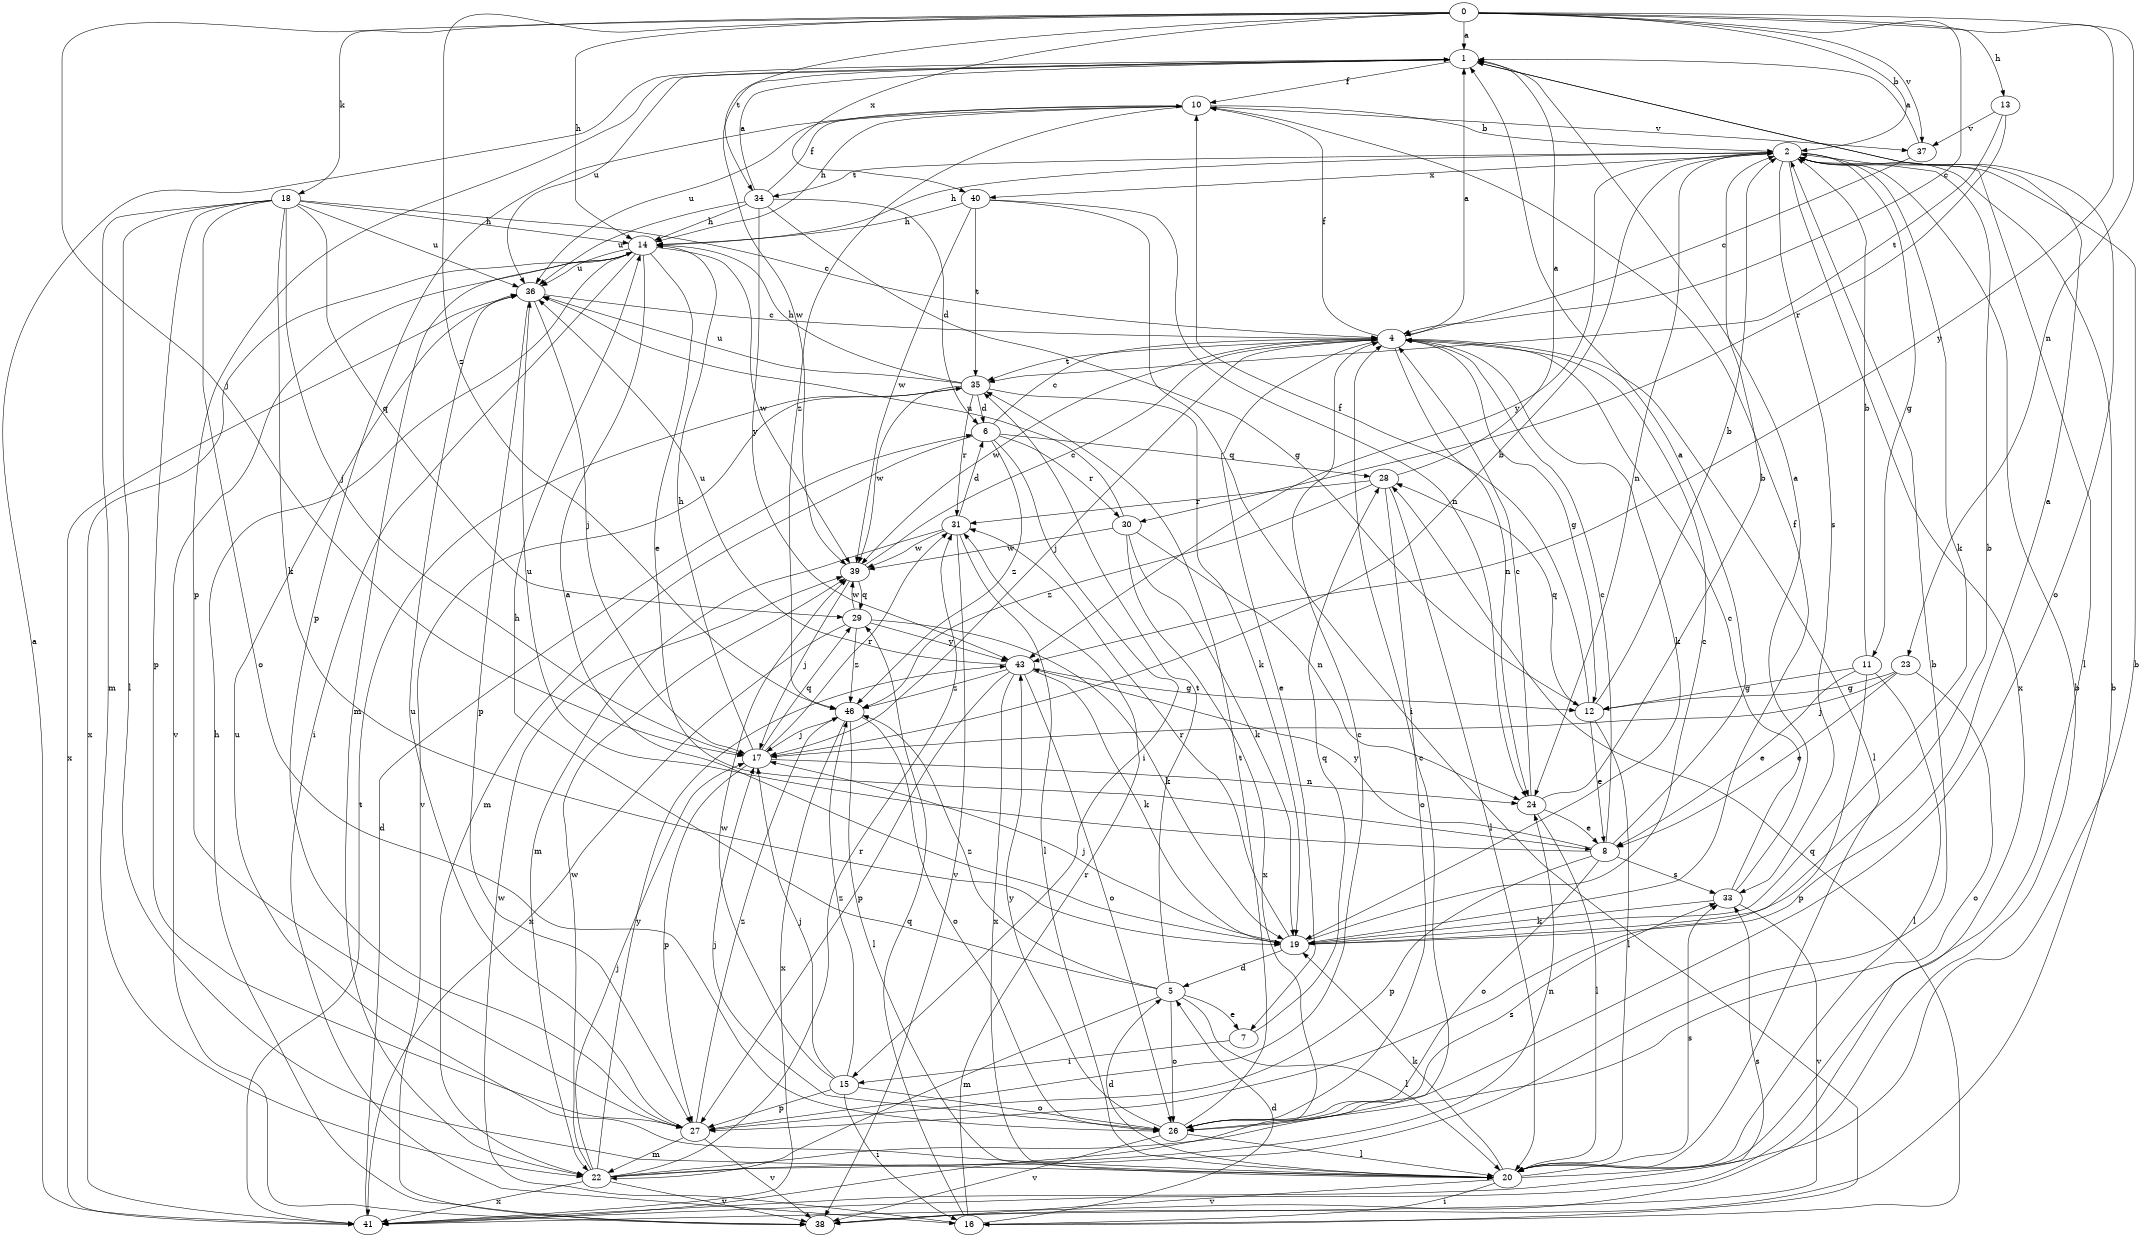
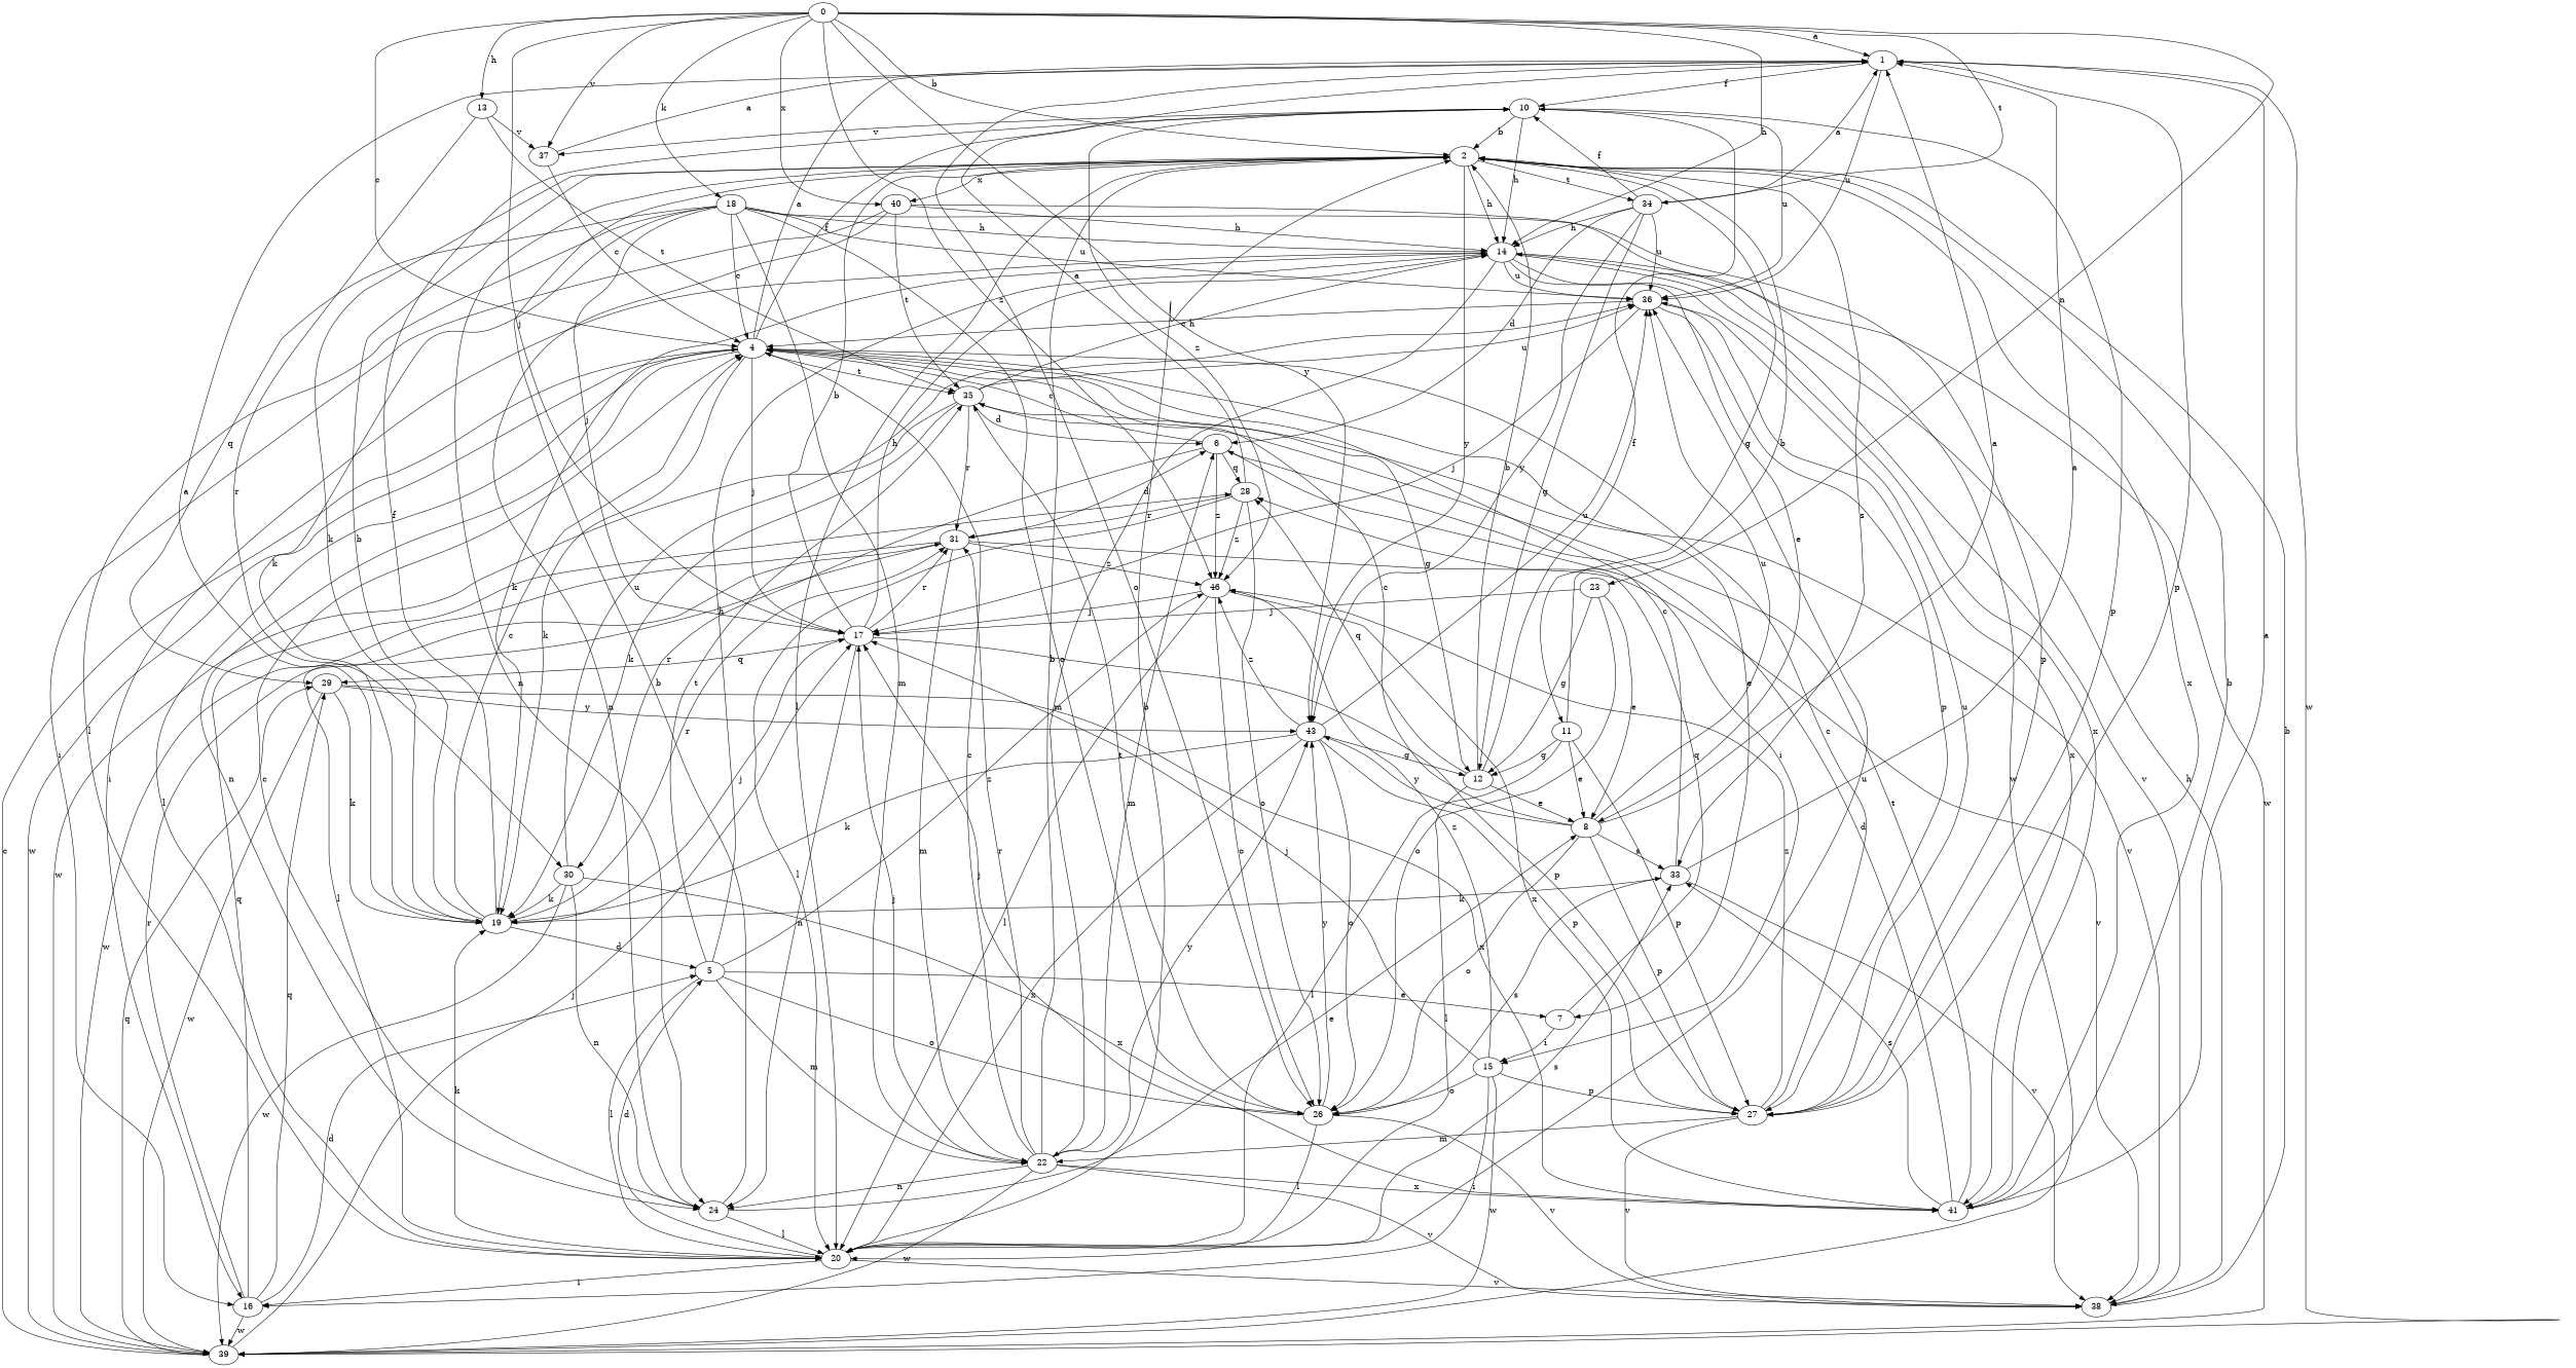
  strict digraph {
    0
    1
    2
    4
    13
    14
    17
    18
    23
    34
    37
    40
    43
    46
    10
    26
    27
    36
    39
    11
    19
    20
    24
    33
    41
    7
    12
    35
    30
    22
    8
    16
    38
    29
    31
    6
    5
    15
    28
    0 -> 1 [label=a]
    0 -> 2 [label=b]
    0 -> 4 [label=c]
    0 -> 13 [label=h]
    0 -> 14 [label=h]
    0 -> 17 [label=j]
    0 -> 18 [label=k]
    0 -> 23 [label=n]
    0 -> 34 [label=t]
    0 -> 37 [label=v]
    0 -> 40 [label=x]
    0 -> 43 [label=y]
    0 -> 46 [label=z]
    1 -> 10 [label=f]
    1 -> 26 [label=o]
    1 -> 27 [label=p]
    1 -> 36 [label=u]
    1 -> 39 [label=w]
    2 -> 14 [label=h]
    2 -> 34 [label=t]
    2 -> 40 [label=x]
    2 -> 43 [label=y]
    2 -> 11 [label=g]
    2 -> 19 [label=k]
    2 -> 20 [label=l]
    2 -> 24 [label=n]
    2 -> 33 [label=s]
    2 -> 41 [label=x]
    4 -> 1 [label=a]
    4 -> 17 [label=j]
    4 -> 10 [label=f]
    4 -> 39 [label=w]
    4 -> 19 [label=k]
    4 -> 20 [label=l]
    4 -> 24 [label=n]
    4 -> 7 [label=e]
    4 -> 12 [label=g]
    4 -> 35 [label=t]
    13 -> 37 [label=v]
    13 -> 35 [label=t]
    13 -> 30 [label=r]
    14 -> 36 [label=u]
    14 -> 39 [label=w]
-   14 -> 19 [label=a]
+   14 -> 19 [label=k]
    14 -> 41 [label=x]
    14 -> 22 [label=m]
    14 -> 8 [label=e]
    14 -> 16 [label=i]
    14 -> 38 [label=v]
    17 -> 2 [label=b]
    17 -> 14 [label=h]
    17 -> 27 [label=p]
    17 -> 24 [label=n]
    17 -> 29 [label=q]
    17 -> 31 [label=r]
    18 -> 4 [label=c]
    18 -> 14 [label=h]
    18 -> 17 [label=j]
    18 -> 26 [label=o]
    18 -> 27 [label=p]
    18 -> 36 [label=u]
    18 -> 19 [label=k]
    18 -> 20 [label=l]
    18 -> 22 [label=m]
    18 -> 29 [label=q]
    23 -> 17 [label=j]
    23 -> 26 [label=o]
    23 -> 12 [label=g]
    23 -> 8 [label=e]
    34 -> 1 [label=a]
    34 -> 14 [label=h]
    34 -> 43 [label=y]
    34 -> 10 [label=f]
    34 -> 36 [label=u]
    34 -> 12 [label=g]
    34 -> 6 [label=d]
    37 -> 1 [label=a]
    37 -> 4 [label=c]
    40 -> 14 [label=h]
    40 -> 39 [label=w]
    40 -> 24 [label=n]
    40 -> 35 [label=t]
    40 -> 16 [label=i]
    43 -> 46 [label=z]
    43 -> 26 [label=o]
    43 -> 27 [label=p]
    43 -> 36 [label=u]
    43 -> 19 [label=k]
    43 -> 20 [label=x]
    43 -> 12 [label=g]
    46 -> 17 [label=j]
    46 -> 26 [label=o]
    46 -> 20 [label=l]
    46 -> 41 [label=x]
    10 -> 2 [label=b]
    10 -> 14 [label=h]
    10 -> 37 [label=v]
    10 -> 46 [label=z]
    10 -> 27 [label=p]
    10 -> 36 [label=u]
    26 -> 17 [label=j]
    26 -> 43 [label=y]
    26 -> 20 [label=l]
    26 -> 33 [label=s]
    26 -> 35 [label=t]
    26 -> 38 [label=v]
    27 -> 4 [label=c]
    27 -> 46 [label=z]
    27 -> 36 [label=u]
    27 -> 22 [label=m]
    27 -> 38 [label=v]
    36 -> 4 [label=c]
    36 -> 17 [label=j]
    36 -> 27 [label=p]
    36 -> 41 [label=x]
    39 -> 4 [label=c]
    39 -> 17 [label=j]
    39 -> 29 [label=q]
    11 -> 2 [label=b]
    11 -> 27 [label=p]
    11 -> 20 [label=l]
    11 -> 12 [label=g]
    11 -> 8 [label=e]
    19 -> 1 [label=a]
    19 -> 2 [label=b]
    19 -> 4 [label=c]
    19 -> 17 [label=j]
    19 -> 10 [label=f]
    19 -> 31 [label=r]
    19 -> 5 [label=d]
    20 -> 2 [label=b]
    20 -> 36 [label=u]
    20 -> 19 [label=k]
    20 -> 33 [label=s]
    20 -> 16 [label=i]
    20 -> 38 [label=v]
    20 -> 5 [label=d]
    24 -> 2 [label=b]
    24 -> 4 [label=c]
    24 -> 20 [label=l]
    24 -> 8 [label=e]
    33 -> 1 [label=a]
    33 -> 4 [label=c]
    33 -> 19 [label=k]
    33 -> 38 [label=v]
    41 -> 1 [label=a]
    41 -> 2 [label=b]
    41 -> 33 [label=s]
    41 -> 35 [label=t]
    41 -> 6 [label=d]
    7 -> 15 [label=i]
    7 -> 28 [label=q]
    12 -> 2 [label=b]
    12 -> 10 [label=f]
    12 -> 20 [label=l]
    12 -> 8 [label=e]
    12 -> 28 [label=q]
    35 -> 14 [label=h]
    35 -> 36 [label=u]
    35 -> 39 [label=w]
    35 -> 19 [label=k]
    35 -> 38 [label=v]
    35 -> 31 [label=r]
    35 -> 6 [label=d]
    30 -> 36 [label=u]
    30 -> 39 [label=w]
    30 -> 19 [label=k]
    30 -> 24 [label=n]
    30 -> 41 [label=x]
    22 -> 2 [label=b]
    22 -> 4 [label=c]
    22 -> 17 [label=j]
    22 -> 43 [label=y]
    22 -> 39 [label=w]
    22 -> 24 [label=n]
    22 -> 41 [label=x]
    22 -> 38 [label=v]
    22 -> 31 [label=r]
    8 -> 1 [label=a]
    8 -> 4 [label=c]
    8 -> 43 [label=y]
    8 -> 26 [label=o]
    8 -> 27 [label=p]
    8 -> 36 [label=u]
    8 -> 33 [label=s]
    16 -> 39 [label=w]
    16 -> 29 [label=q]
    16 -> 31 [label=r]
    16 -> 5 [label=d]
    16 -> 28 [label=q]
    38 -> 2 [label=b]
    38 -> 14 [label=h]
    29 -> 43 [label=y]
-   29 -> 46 [label=z]
+   31 -> 46 [label=z]
    29 -> 39 [label=w]
    29 -> 19 [label=k]
    29 -> 41 [label=x]
    31 -> 39 [label=w]
    31 -> 20 [label=l]
    31 -> 22 [label=m]
    31 -> 38 [label=v]
    31 -> 6 [label=d]
    6 -> 4 [label=c]
    6 -> 46 [label=z]
    6 -> 30 [label=r]
-   6 -> 22 [label=m]
+   22 -> 6 [label=m]
    6 -> 15 [label=i]
    6 -> 28 [label=q]
    5 -> 14 [label=h]
    5 -> 46 [label=z]
    5 -> 26 [label=o]
    5 -> 20 [label=l]
    5 -> 7 [label=e]
    5 -> 35 [label=t]
    5 -> 22 [label=m]
    15 -> 17 [label=j]
    15 -> 46 [label=z]
    15 -> 26 [label=o]
    15 -> 27 [label=p]
    15 -> 39 [label=w]
    15 -> 16 [label=i]
    28 -> 1 [label=a]
    28 -> 46 [label=z]
    28 -> 26 [label=o]
    28 -> 20 [label=l]
    28 -> 31 [label=r]
  }
